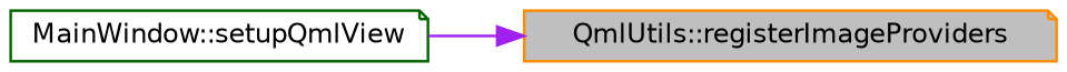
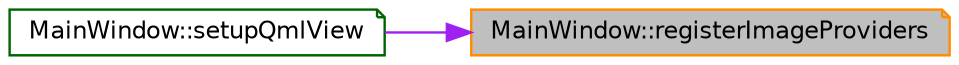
  digraph {
    rankdir=RL
    node [fontname=Helvetica fontsize=10 shape=note style=filled]
-   n1 [color=darkorange fillcolor=grey75 fontcolor=black height=0.2 label="QmlUtils::registerImageProviders" width=0.4]
+   n1 [color=darkorange fillcolor=grey75 fontcolor=black height=0.2 label="MainWindow::registerImageProviders" width=0.4]
    n2 [color=darkgreen fillcolor=white height=0.2 label="MainWindow::setupQmlView" width=0.4]
    n1 -> n2 [color=purple dir=back fontname=Helvetica fontsize=10 labelfontname=Helvetica labelfontsize=10 style=solid]
  }
